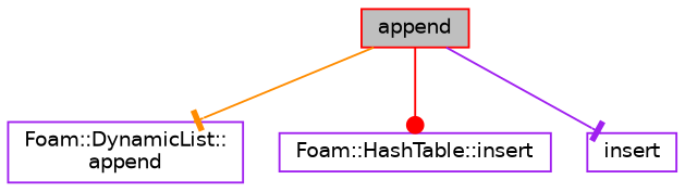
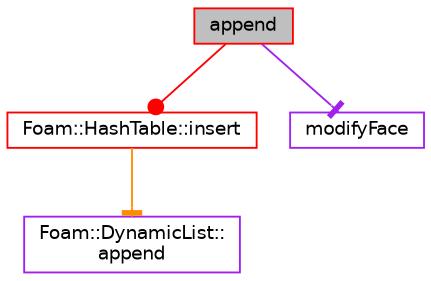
  digraph {
    rankdir=TB
    node [color=red fontname=Helvetica fontsize=10 shape=record]
    edge [arrowhead=tee fontname=Helvetica fontsize=10 labelfontname=Helvetica labelfontsize=10 style=solid]
    n1 [fillcolor=grey75 fontcolor=black height=0.2 label=append style=filled width=0.4]
    n2 [color=purple height=0.2 label="Foam::DynamicList::\lappend" width=0.4]
-   n3 [color=purple height=0.2 label="Foam::HashTable::insert" width=0.4]
-   n4 [color=purple height=0.2 label=insert width=0.4]
-   n1 -> n2 [color=darkorange]
+   n3 [height=0.2 label="Foam::HashTable::insert" width=0.4]
+   n4 [color=purple height=0.2 label=modifyFace width=0.4]
+   n3 -> n2 [color=darkorange]
    n1 -> n3 [arrowhead=dot color=red]
    n1 -> n4 [color=purple]
  }
